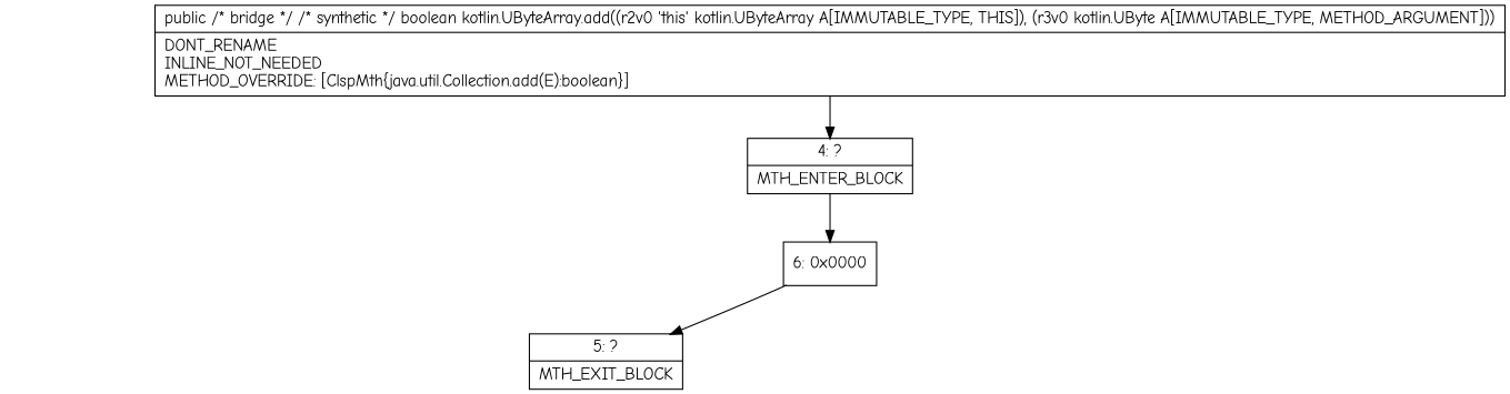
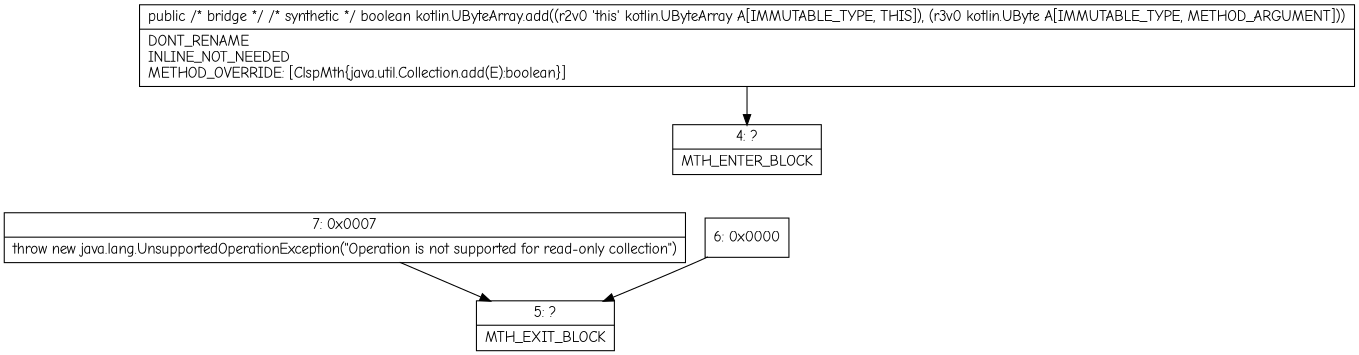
  digraph {
    fontname="Comic Neue"
    node [fontname="Comic Neue" shape=record]
    edge [fontname="Comic Neue"]
    n1 [label="{4\:\ ?|MTH_ENTER_BLOCK\l}"]
    n2 [label="{6\:\ 0x0000}"]
    n3 [label="{5\:\ ?|MTH_EXIT_BLOCK\l}"]
+   n4 [label="{7\:\ 0x0007|throw new java.lang.UnsupportedOperationException(\"Operation is not supported for read\-only collection\")\l}"]
    n5 [label="{public \/* bridge *\/ \/* synthetic *\/ boolean kotlin.UByteArray.add((r2v0 'this' kotlin.UByteArray A[IMMUTABLE_TYPE, THIS]), (r3v0 kotlin.UByte A[IMMUTABLE_TYPE, METHOD_ARGUMENT]))  | DONT_RENAME\lINLINE_NOT_NEEDED\lMETHOD_OVERRIDE: [ClspMth\{java.util.Collection.add(E):boolean\}]\l}"]
-   n1 -> n2
    n2 -> n3
+   n4 -> n3
    n5 -> n1
  }
